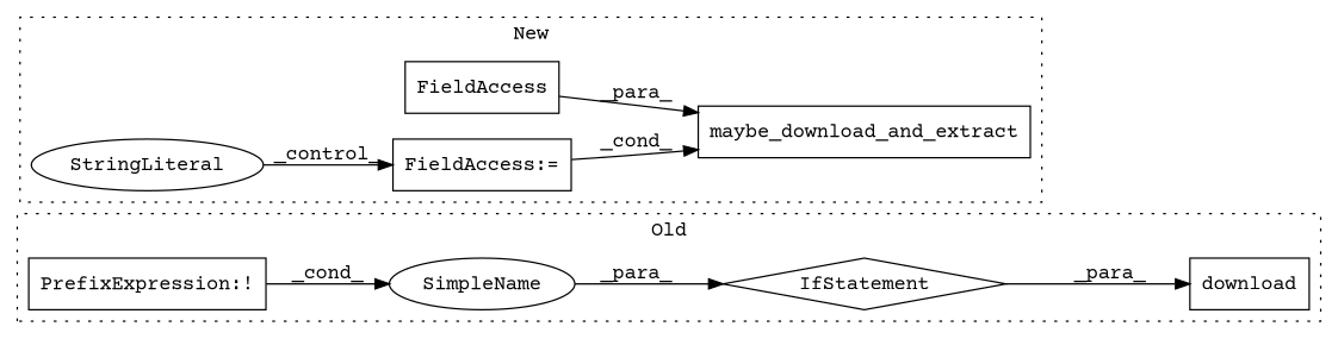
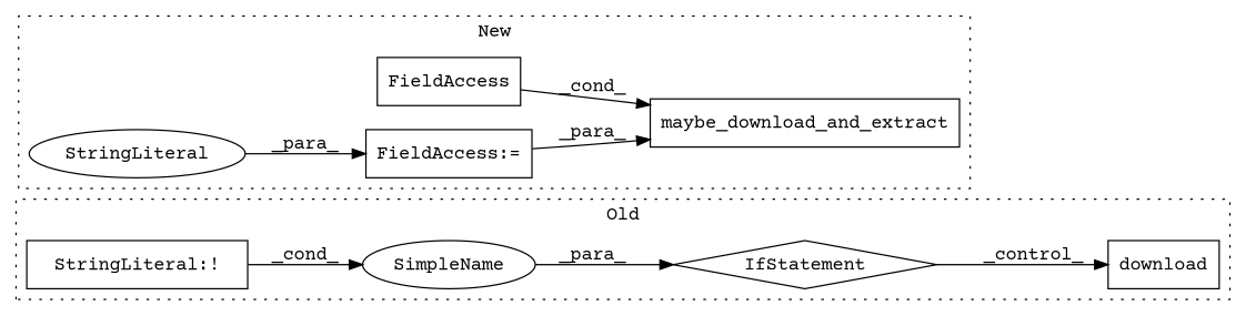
  digraph {
    fontname="Courier Prime"
    rankdir=LR
    node [a=32 fontname="Courier Prime" l=1 shape=box]
    edge [fontname="Courier Prime"]
    n1 [a=25 l="4,2" label=IfStatement s="4176,4218" shape=diamond]
-   n2 [a=38 label="PrefixExpression:!" s=4180]
+   n2 [a=38 label="StringLiteral:!" s=4180]
    n3 [l="9,1" label=download s="4228,4245"]
    n4 [a=42 label=SimpleName shape=ellipse l=""]
    n5 [l="27,1" label=maybe_download_and_extract s="3421,3470"]
    n6 [a=22 l=4 label=FieldAccess s=3457]
    n7 [a=7 label="FieldAccess:=" s=3379]
    n8 [a=45 l=35 label=StringLiteral s=3380 shape=ellipse]
    subgraph cluster_1 {
      label=Old
      style=dotted
      n1
      n2
      n3
      n4
    }
    subgraph cluster_2 {
      label=New
      style=dotted
      n5
      n6
      n7
      n8
    }
-   n1 -> n3 [label=_para_]
+   n1 -> n3 [label=_control_]
    n2 -> n4 [label=_cond_]
    n4 -> n1 [label=_para_]
-   n6 -> n5 [label=_para_]
-   n7 -> n5 [label=_cond_]
-   n8 -> n7 [label=_control_]
+   n6 -> n5 [label=_cond_]
+   n7 -> n5 [label=_para_]
+   n8 -> n7 [label=_para_]
  }
